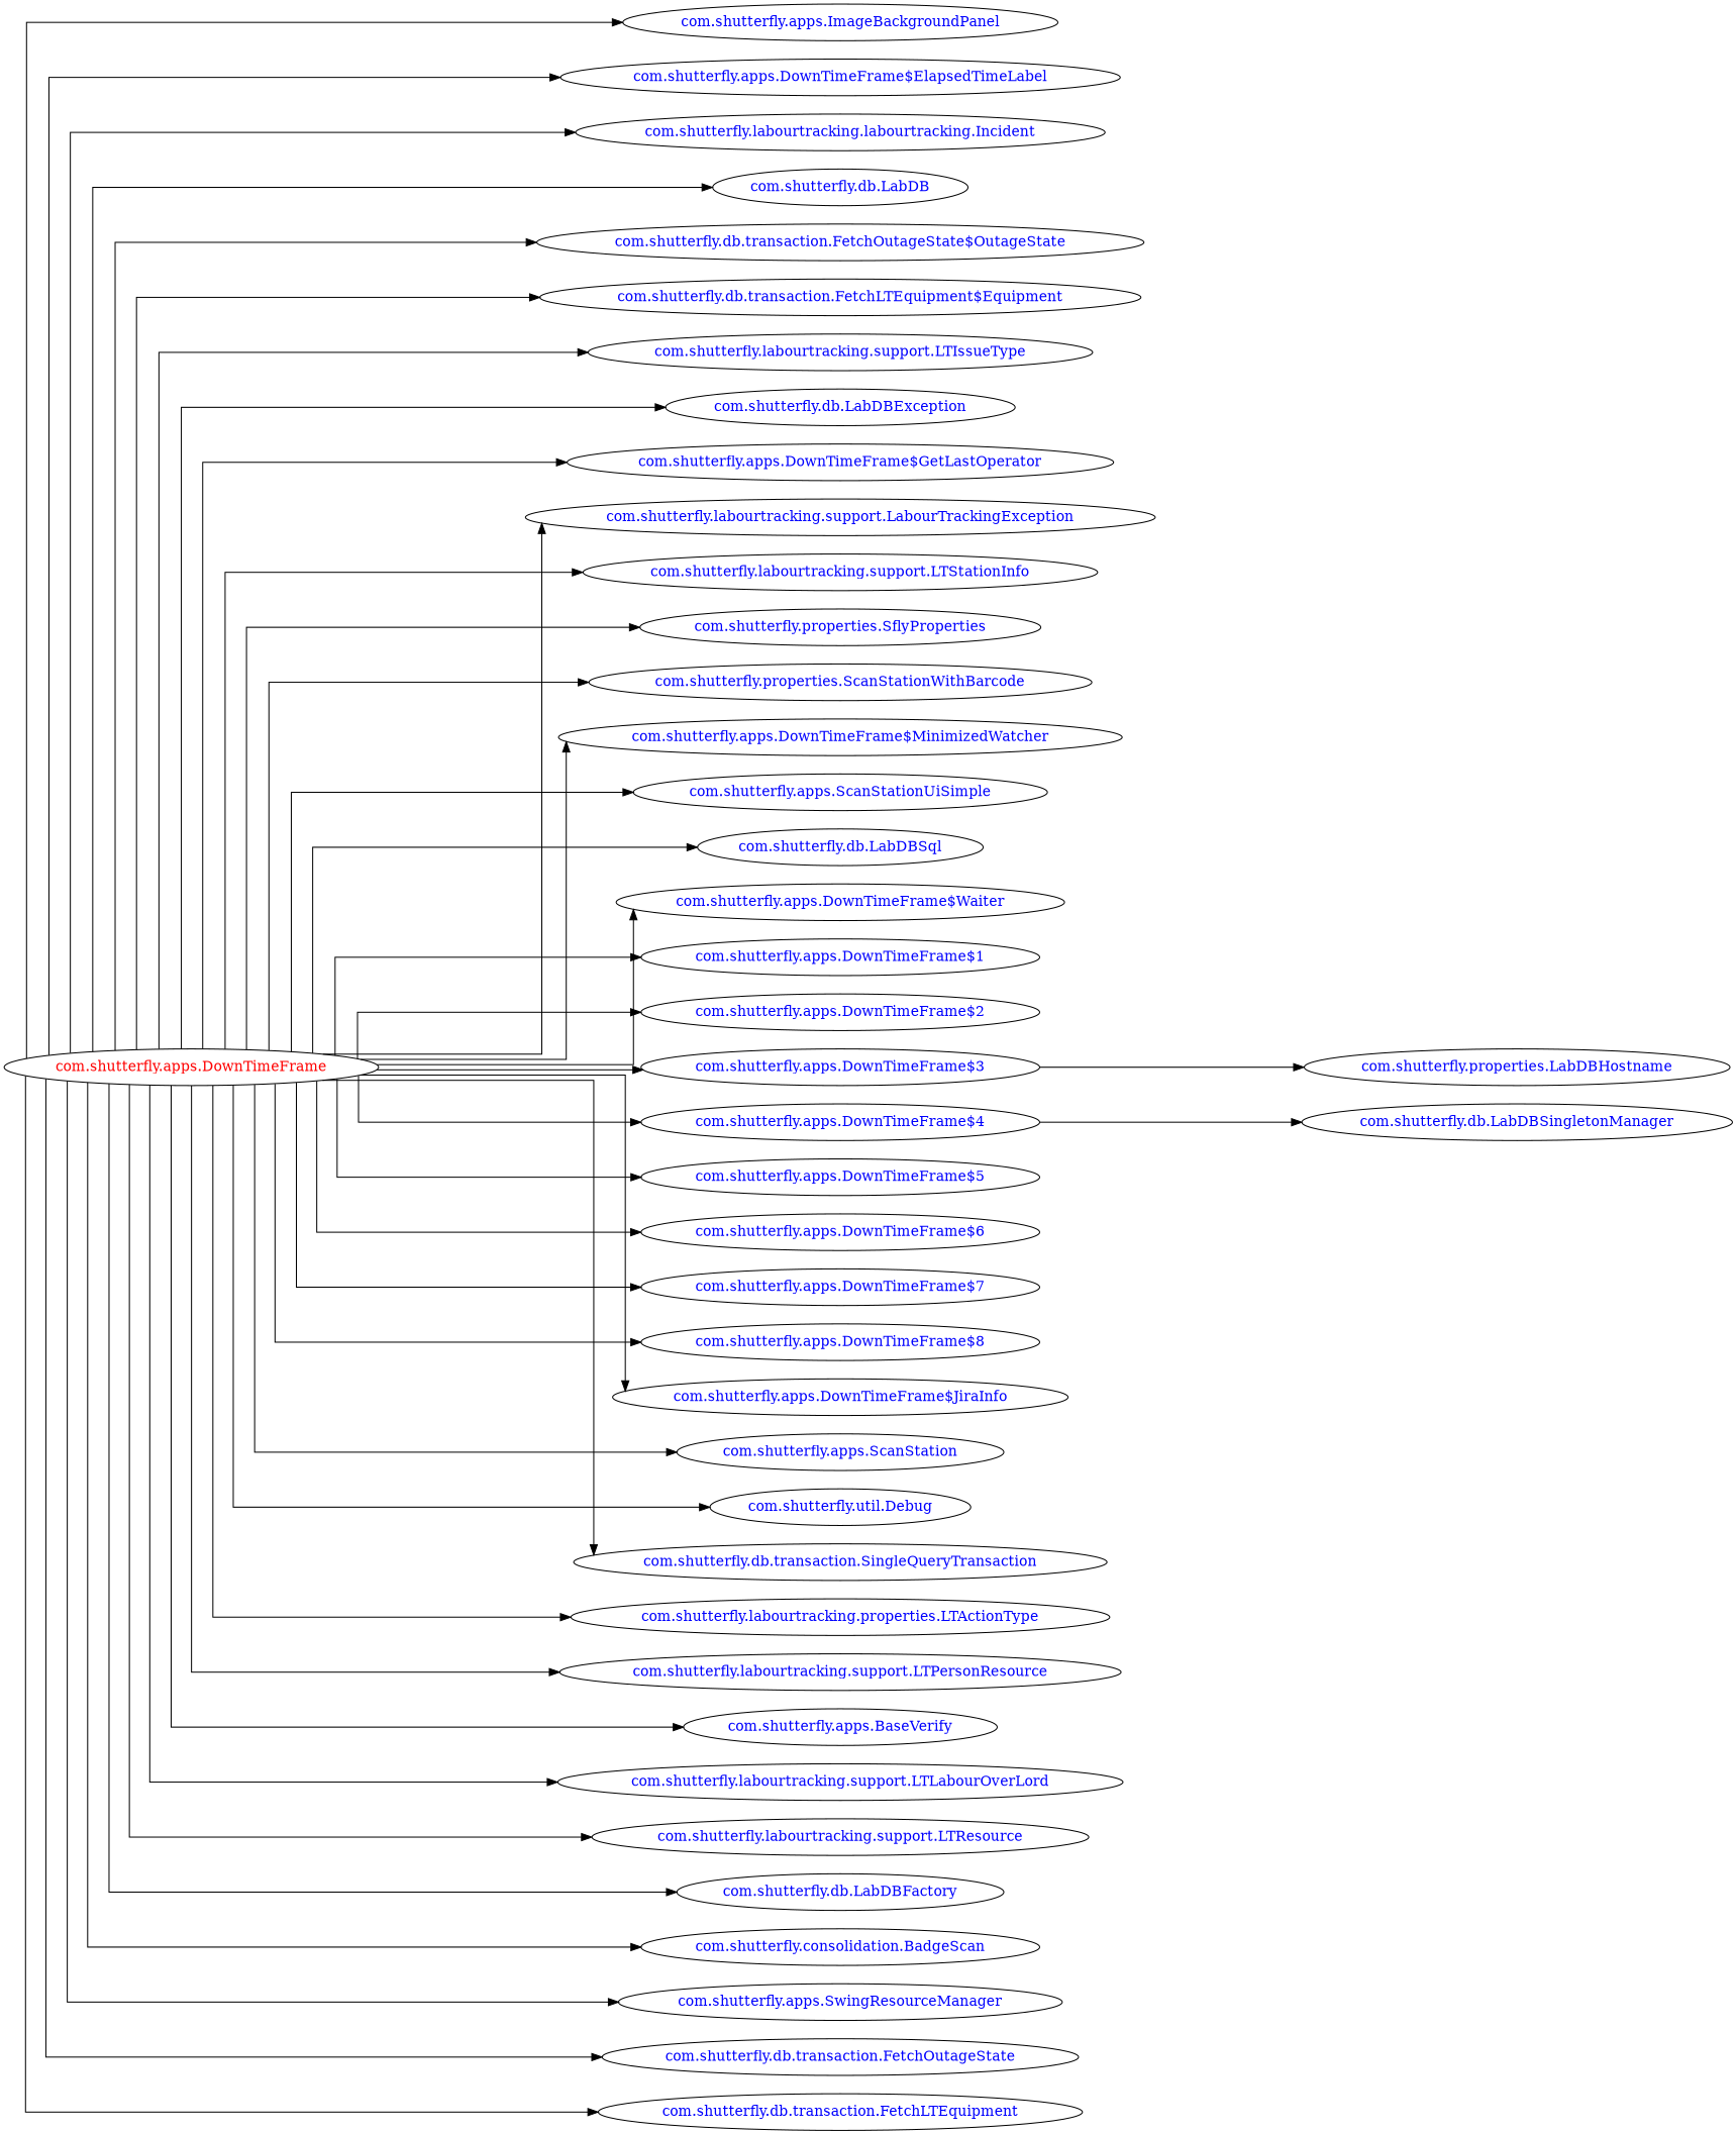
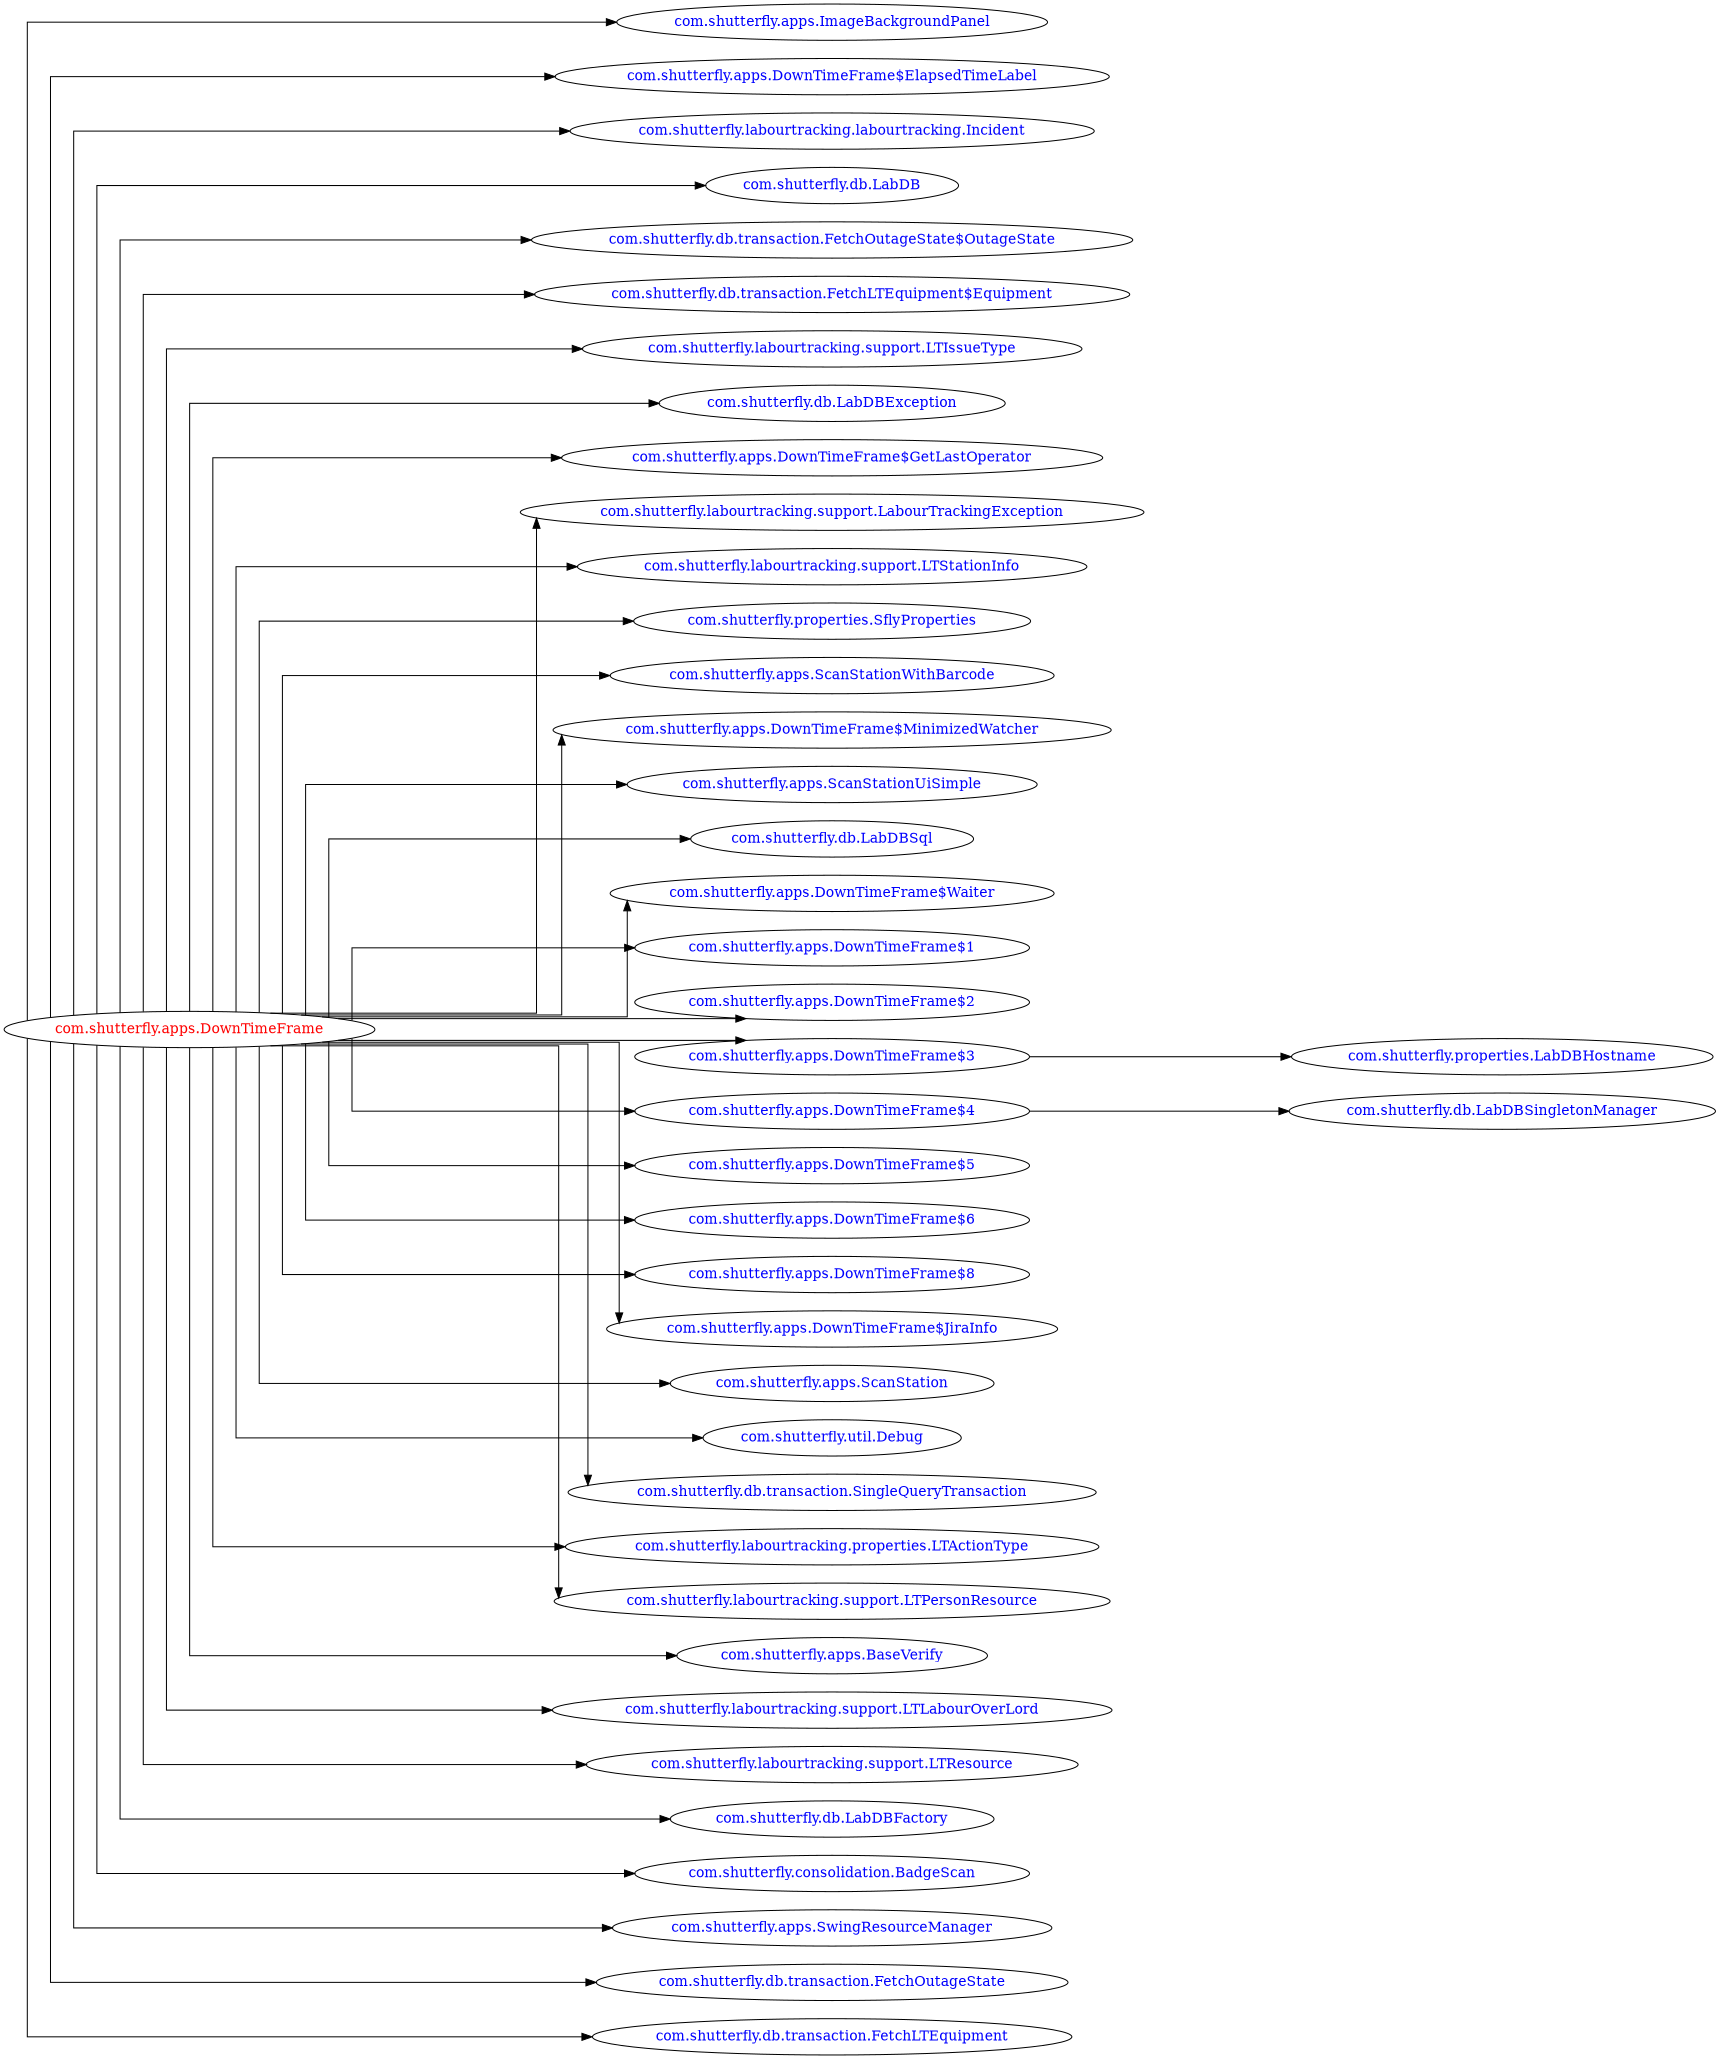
  digraph {
    concentrate=true
    rankdir=LR
    ranksep=2.0
    splines=ortho
    node [fontcolor=blue]
    "com.shutterfly.apps.DownTimeFrame" [fontcolor=red]
    "com.shutterfly.apps.ImageBackgroundPanel"
    "com.shutterfly.apps.DownTimeFrame$ElapsedTimeLabel"
    n4 [label="com.shutterfly.labourtracking.labourtracking.Incident"]
    "com.shutterfly.db.LabDB"
    "com.shutterfly.db.transaction.FetchOutageState$OutageState"
    "com.shutterfly.db.transaction.FetchLTEquipment$Equipment"
    "com.shutterfly.labourtracking.support.LTIssueType"
    "com.shutterfly.db.LabDBException"
    "com.shutterfly.apps.DownTimeFrame$GetLastOperator"
    "com.shutterfly.labourtracking.support.LabourTrackingException"
    "com.shutterfly.labourtracking.support.LTStationInfo"
    "com.shutterfly.properties.SflyProperties"
-   "com.shutterfly.apps.ScanStationWithBarcode" [label="com.shutterfly.properties.ScanStationWithBarcode"]
+   "com.shutterfly.apps.ScanStationWithBarcode"
    "com.shutterfly.apps.DownTimeFrame$MinimizedWatcher"
    "com.shutterfly.apps.ScanStationUiSimple"
    "com.shutterfly.db.LabDBSql"
    "com.shutterfly.apps.DownTimeFrame$Waiter"
    "com.shutterfly.apps.DownTimeFrame$1"
    "com.shutterfly.apps.DownTimeFrame$2"
    "com.shutterfly.apps.DownTimeFrame$3"
    "com.shutterfly.apps.DownTimeFrame$4"
    "com.shutterfly.apps.DownTimeFrame$5"
    "com.shutterfly.apps.DownTimeFrame$6"
-   "com.shutterfly.apps.DownTimeFrame$7"
    "com.shutterfly.apps.DownTimeFrame$8"
    "com.shutterfly.apps.DownTimeFrame$JiraInfo"
    "com.shutterfly.apps.ScanStation"
    "com.shutterfly.util.Debug"
    "com.shutterfly.db.transaction.SingleQueryTransaction"
    n31 [label="com.shutterfly.labourtracking.properties.LTActionType"]
    "com.shutterfly.labourtracking.support.LTPersonResource"
    "com.shutterfly.apps.BaseVerify"
    "com.shutterfly.labourtracking.support.LTLabourOverLord"
    "com.shutterfly.labourtracking.support.LTResource"
    "com.shutterfly.db.LabDBFactory"
    "com.shutterfly.consolidation.BadgeScan"
    "com.shutterfly.apps.SwingResourceManager"
    "com.shutterfly.db.transaction.FetchOutageState"
    "com.shutterfly.db.transaction.FetchLTEquipment"
    "com.shutterfly.properties.LabDBHostname"
    "com.shutterfly.db.LabDBSingletonManager"
    "com.shutterfly.apps.DownTimeFrame" -> "com.shutterfly.apps.ImageBackgroundPanel"
    "com.shutterfly.apps.DownTimeFrame" -> "com.shutterfly.apps.DownTimeFrame$ElapsedTimeLabel"
    "com.shutterfly.apps.DownTimeFrame" -> n4
    "com.shutterfly.apps.DownTimeFrame" -> "com.shutterfly.db.LabDB"
    "com.shutterfly.apps.DownTimeFrame" -> "com.shutterfly.db.transaction.FetchOutageState$OutageState"
    "com.shutterfly.apps.DownTimeFrame" -> "com.shutterfly.db.transaction.FetchLTEquipment$Equipment"
    "com.shutterfly.apps.DownTimeFrame" -> "com.shutterfly.labourtracking.support.LTIssueType"
    "com.shutterfly.apps.DownTimeFrame" -> "com.shutterfly.db.LabDBException"
    "com.shutterfly.apps.DownTimeFrame" -> "com.shutterfly.apps.DownTimeFrame$GetLastOperator"
    "com.shutterfly.apps.DownTimeFrame" -> "com.shutterfly.labourtracking.support.LabourTrackingException"
    "com.shutterfly.apps.DownTimeFrame" -> "com.shutterfly.labourtracking.support.LTStationInfo"
    "com.shutterfly.apps.DownTimeFrame" -> "com.shutterfly.properties.SflyProperties"
    "com.shutterfly.apps.DownTimeFrame" -> "com.shutterfly.apps.ScanStationWithBarcode"
    "com.shutterfly.apps.DownTimeFrame" -> "com.shutterfly.apps.DownTimeFrame$MinimizedWatcher"
    "com.shutterfly.apps.DownTimeFrame" -> "com.shutterfly.apps.ScanStationUiSimple"
    "com.shutterfly.apps.DownTimeFrame" -> "com.shutterfly.db.LabDBSql"
    "com.shutterfly.apps.DownTimeFrame" -> "com.shutterfly.apps.DownTimeFrame$Waiter"
    "com.shutterfly.apps.DownTimeFrame" -> "com.shutterfly.apps.DownTimeFrame$1"
    "com.shutterfly.apps.DownTimeFrame" -> "com.shutterfly.apps.DownTimeFrame$2"
    "com.shutterfly.apps.DownTimeFrame" -> "com.shutterfly.apps.DownTimeFrame$3"
    "com.shutterfly.apps.DownTimeFrame" -> "com.shutterfly.apps.DownTimeFrame$4"
    "com.shutterfly.apps.DownTimeFrame" -> "com.shutterfly.apps.DownTimeFrame$5"
    "com.shutterfly.apps.DownTimeFrame" -> "com.shutterfly.apps.DownTimeFrame$6"
-   "com.shutterfly.apps.DownTimeFrame" -> "com.shutterfly.apps.DownTimeFrame$7"
    "com.shutterfly.apps.DownTimeFrame" -> "com.shutterfly.apps.DownTimeFrame$8"
    "com.shutterfly.apps.DownTimeFrame" -> "com.shutterfly.apps.DownTimeFrame$JiraInfo"
    "com.shutterfly.apps.DownTimeFrame" -> "com.shutterfly.apps.ScanStation"
    "com.shutterfly.apps.DownTimeFrame" -> "com.shutterfly.util.Debug"
    "com.shutterfly.apps.DownTimeFrame" -> "com.shutterfly.db.transaction.SingleQueryTransaction"
    "com.shutterfly.apps.DownTimeFrame" -> n31
    "com.shutterfly.apps.DownTimeFrame" -> "com.shutterfly.labourtracking.support.LTPersonResource"
    "com.shutterfly.apps.DownTimeFrame" -> "com.shutterfly.apps.BaseVerify"
    "com.shutterfly.apps.DownTimeFrame" -> "com.shutterfly.labourtracking.support.LTLabourOverLord"
    "com.shutterfly.apps.DownTimeFrame" -> "com.shutterfly.labourtracking.support.LTResource"
    "com.shutterfly.apps.DownTimeFrame" -> "com.shutterfly.db.LabDBFactory"
    "com.shutterfly.apps.DownTimeFrame" -> "com.shutterfly.consolidation.BadgeScan"
    "com.shutterfly.apps.DownTimeFrame" -> "com.shutterfly.apps.SwingResourceManager"
    "com.shutterfly.apps.DownTimeFrame" -> "com.shutterfly.db.transaction.FetchOutageState"
    "com.shutterfly.apps.DownTimeFrame" -> "com.shutterfly.db.transaction.FetchLTEquipment"
    "com.shutterfly.apps.DownTimeFrame$3" -> "com.shutterfly.properties.LabDBHostname"
    "com.shutterfly.apps.DownTimeFrame$4" -> "com.shutterfly.db.LabDBSingletonManager"
  }
